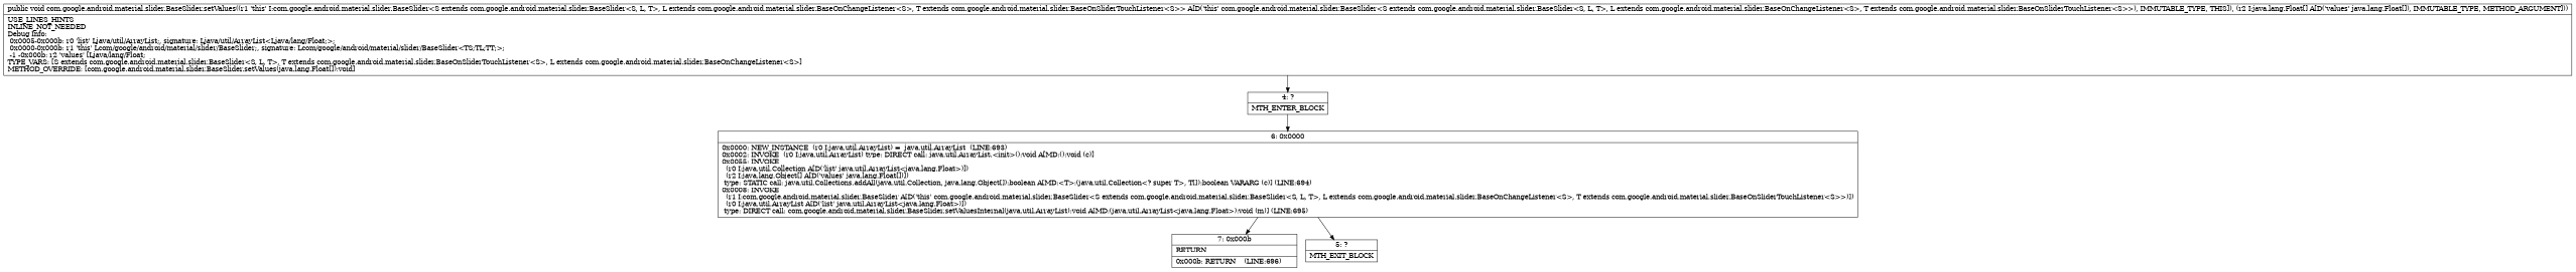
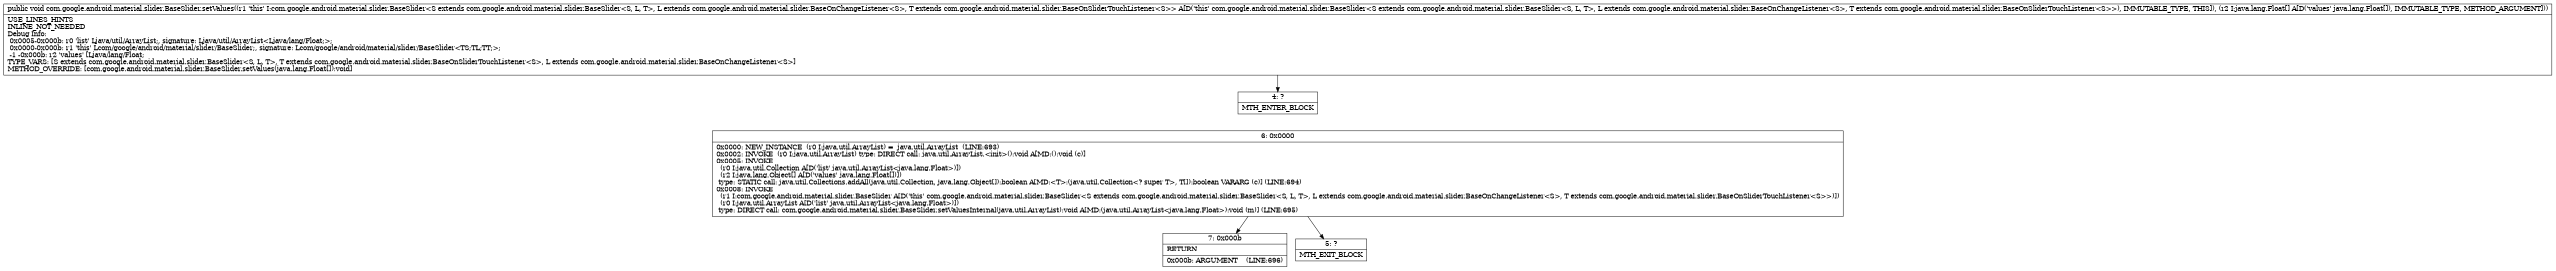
  digraph {
    fontname="DejaVu Serif"
    node [fontname="DejaVu Serif" shape=record]
    edge [fontname="DejaVu Serif"]
    n1 [label="{4\:\ ?|MTH_ENTER_BLOCK\l}"]
-   n2 [label="{6\:\ 0x0000|0x0000: NEW_INSTANCE  (r0 I:java.util.ArrayList) =  java.util.ArrayList  (LINE:693)\l0x0002: INVOKE  (r0 I:java.util.ArrayList) type: DIRECT call: java.util.ArrayList.\<init\>():void A[MD:():void (c)]\l0x0055: INVOKE  \l  (r0 I:java.util.Collection A[D('list' java.util.ArrayList\<java.lang.Float\>)])\l  (r2 I:java.lang.Object[] A[D('values' java.lang.Float[])])\l type: STATIC call: java.util.Collections.addAll(java.util.Collection, java.lang.Object[]):boolean A[MD:\<T\>:(java.util.Collection\<? super T\>, T[]):boolean VARARG (c)] (LINE:694)\l0x0008: INVOKE  \l  (r1 I:com.google.android.material.slider.BaseSlider A[D('this' com.google.android.material.slider.BaseSlider\<S extends com.google.android.material.slider.BaseSlider\<S, L, T\>, L extends com.google.android.material.slider.BaseOnChangeListener\<S\>, T extends com.google.android.material.slider.BaseOnSliderTouchListener\<S\>\>)])\l  (r0 I:java.util.ArrayList A[D('list' java.util.ArrayList\<java.lang.Float\>)])\l type: DIRECT call: com.google.android.material.slider.BaseSlider.setValuesInternal(java.util.ArrayList):void A[MD:(java.util.ArrayList\<java.lang.Float\>):void (m)] (LINE:695)\l}"]
-   n3 [label="{7\:\ 0x000b|RETURN\l|0x000b: RETURN    (LINE:696)\l}"]
+   n2 [label="{6\:\ 0x0000|0x0000: NEW_INSTANCE  (r0 I:java.util.ArrayList) =  java.util.ArrayList  (LINE:693)\l0x0002: INVOKE  (r0 I:java.util.ArrayList) type: DIRECT call: java.util.ArrayList.\<init\>():void A[MD:():void (c)]\l0x0005: INVOKE  \l  (r0 I:java.util.Collection A[D('list' java.util.ArrayList\<java.lang.Float\>)])\l  (r2 I:java.lang.Object[] A[D('values' java.lang.Float[])])\l type: STATIC call: java.util.Collections.addAll(java.util.Collection, java.lang.Object[]):boolean A[MD:\<T\>:(java.util.Collection\<? super T\>, T[]):boolean VARARG (c)] (LINE:694)\l0x0008: INVOKE  \l  (r1 I:com.google.android.material.slider.BaseSlider A[D('this' com.google.android.material.slider.BaseSlider\<S extends com.google.android.material.slider.BaseSlider\<S, L, T\>, L extends com.google.android.material.slider.BaseOnChangeListener\<S\>, T extends com.google.android.material.slider.BaseOnSliderTouchListener\<S\>\>)])\l  (r0 I:java.util.ArrayList A[D('list' java.util.ArrayList\<java.lang.Float\>)])\l type: DIRECT call: com.google.android.material.slider.BaseSlider.setValuesInternal(java.util.ArrayList):void A[MD:(java.util.ArrayList\<java.lang.Float\>):void (m)] (LINE:695)\l}"]
+   n3 [label="{7\:\ 0x000b|RETURN\l|0x000b: ARGUMENT    (LINE:696)\l}"]
    n4 [label="{5\:\ ?|MTH_EXIT_BLOCK\l}"]
    n5 [label="{public void com.google.android.material.slider.BaseSlider.setValues((r1 'this' I:com.google.android.material.slider.BaseSlider\<S extends com.google.android.material.slider.BaseSlider\<S, L, T\>, L extends com.google.android.material.slider.BaseOnChangeListener\<S\>, T extends com.google.android.material.slider.BaseOnSliderTouchListener\<S\>\> A[D('this' com.google.android.material.slider.BaseSlider\<S extends com.google.android.material.slider.BaseSlider\<S, L, T\>, L extends com.google.android.material.slider.BaseOnChangeListener\<S\>, T extends com.google.android.material.slider.BaseOnSliderTouchListener\<S\>\>), IMMUTABLE_TYPE, THIS]), (r2 I:java.lang.Float[] A[D('values' java.lang.Float[]), IMMUTABLE_TYPE, METHOD_ARGUMENT]))  | USE_LINES_HINTS\lINLINE_NOT_NEEDED\lDebug Info:\l  0x0005\-0x000b: r0 'list' Ljava\/util\/ArrayList;, signature: Ljava\/util\/ArrayList\<Ljava\/lang\/Float;\>;\l  0x0000\-0x000b: r1 'this' Lcom\/google\/android\/material\/slider\/BaseSlider;, signature: Lcom\/google\/android\/material\/slider\/BaseSlider\<TS;TL;TT;\>;\l  \-1 \-0x000b: r2 'values' [Ljava\/lang\/Float;\lTYPE_VARS: [S extends com.google.android.material.slider.BaseSlider\<S, L, T\>, T extends com.google.android.material.slider.BaseOnSliderTouchListener\<S\>, L extends com.google.android.material.slider.BaseOnChangeListener\<S\>]\lMETHOD_OVERRIDE: [com.google.android.material.slider.BaseSlider.setValues(java.lang.Float[]):void]\l}"]
-   n1 -> n2
    n2 -> n3
    n2 -> n4
    n5 -> n1
  }
